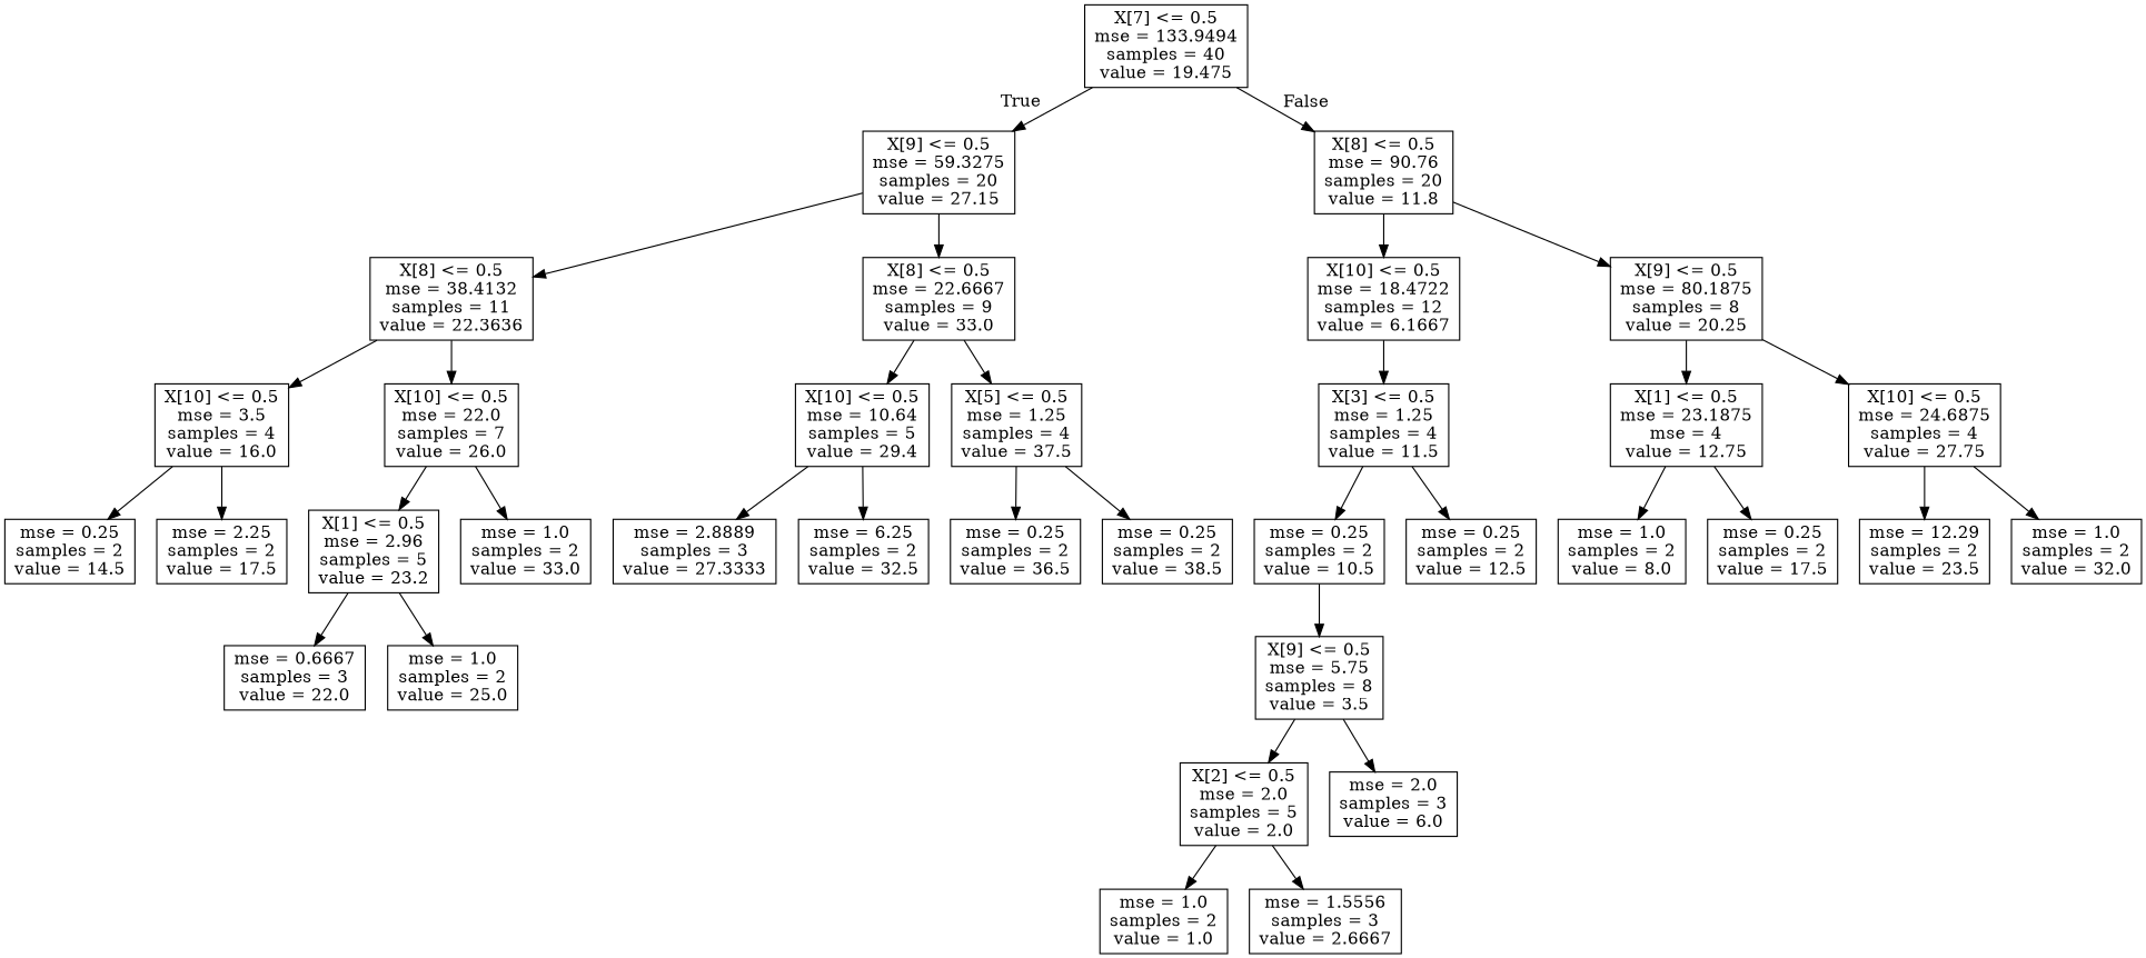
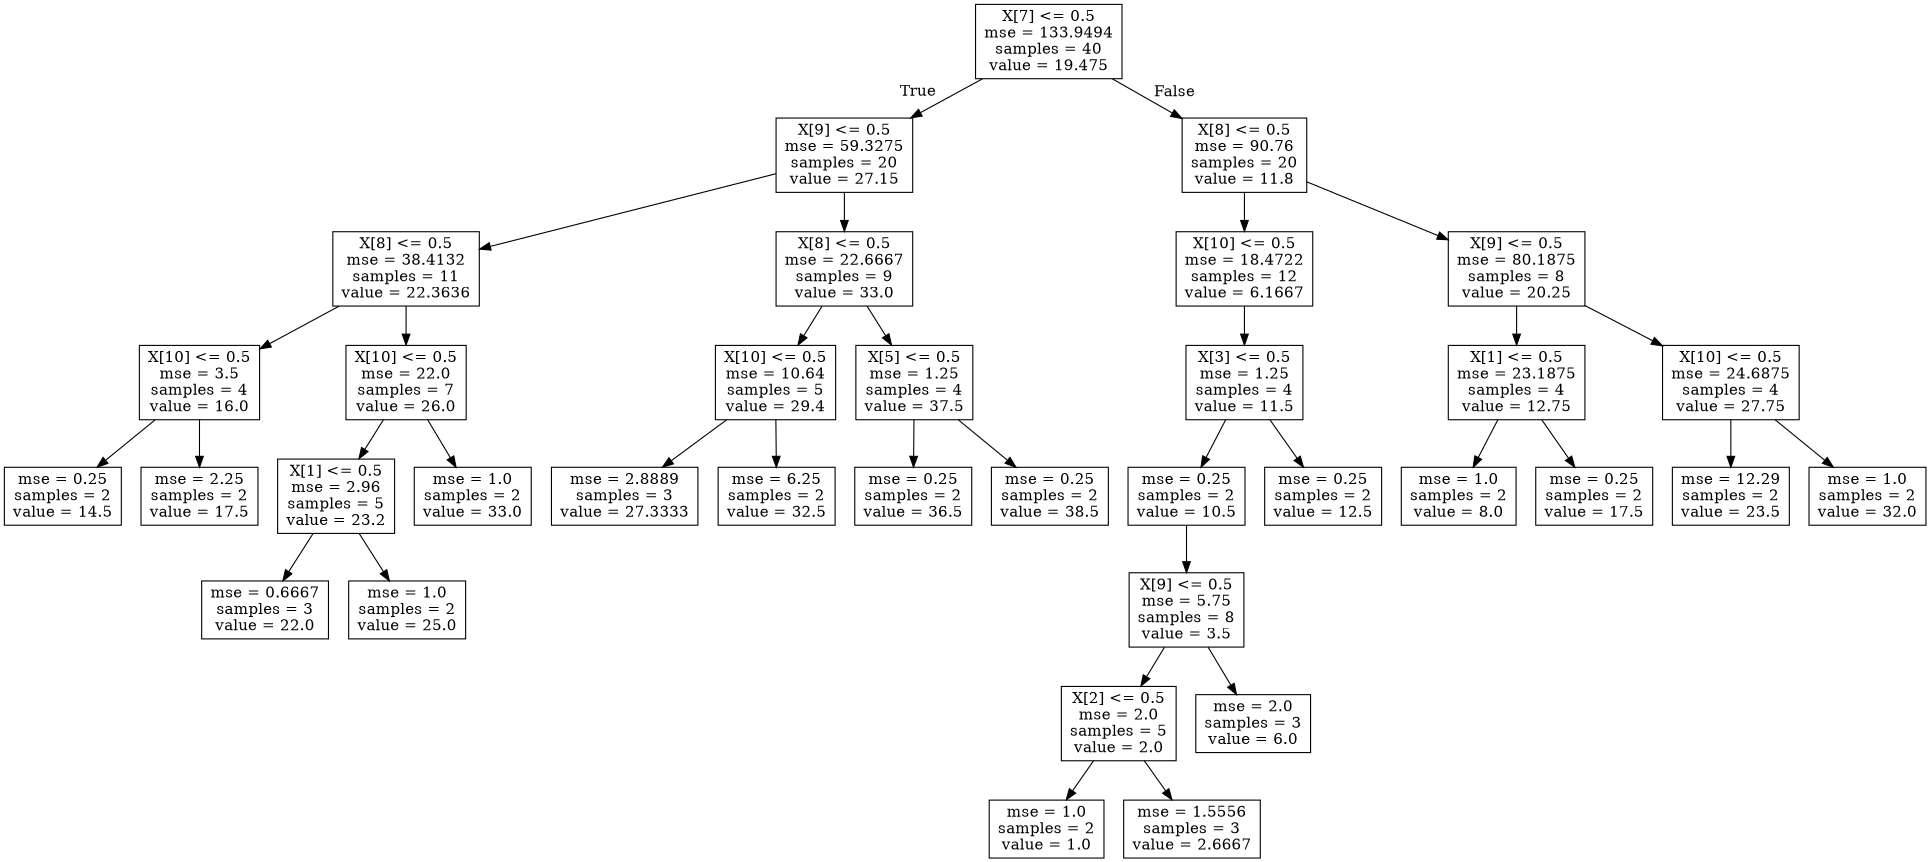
  digraph {
    node [shape=box]
    n1 [label="X[7] <= 0.5\nmse = 133.9494\nsamples = 40\nvalue = 19.475"]
    n2 [label="X[9] <= 0.5\nmse = 59.3275\nsamples = 20\nvalue = 27.15"]
    n3 [label="X[8] <= 0.5\nmse = 90.76\nsamples = 20\nvalue = 11.8"]
    n4 [label="X[8] <= 0.5\nmse = 38.4132\nsamples = 11\nvalue = 22.3636"]
    n5 [label="X[8] <= 0.5\nmse = 22.6667\nsamples = 9\nvalue = 33.0"]
    n6 [label="X[10] <= 0.5\nmse = 18.4722\nsamples = 12\nvalue = 6.1667"]
    n7 [label="X[9] <= 0.5\nmse = 80.1875\nsamples = 8\nvalue = 20.25"]
    n8 [label="X[10] <= 0.5\nmse = 3.5\nsamples = 4\nvalue = 16.0"]
    n9 [label="X[10] <= 0.5\nmse = 22.0\nsamples = 7\nvalue = 26.0"]
    n10 [label="X[10] <= 0.5\nmse = 10.64\nsamples = 5\nvalue = 29.4"]
    n11 [label="X[5] <= 0.5\nmse = 1.25\nsamples = 4\nvalue = 37.5"]
    n12 [label="mse = 0.25\nsamples = 2\nvalue = 14.5"]
    n13 [label="mse = 2.25\nsamples = 2\nvalue = 17.5"]
    n14 [label="X[1] <= 0.5\nmse = 2.96\nsamples = 5\nvalue = 23.2"]
    n15 [label="mse = 1.0\nsamples = 2\nvalue = 33.0"]
    n16 [label="mse = 0.6667\nsamples = 3\nvalue = 22.0"]
    n17 [label="mse = 1.0\nsamples = 2\nvalue = 25.0"]
    n18 [label="mse = 2.8889\nsamples = 3\nvalue = 27.3333"]
    n19 [label="mse = 6.25\nsamples = 2\nvalue = 32.5"]
    n20 [label="mse = 0.25\nsamples = 2\nvalue = 36.5"]
    n21 [label="mse = 0.25\nsamples = 2\nvalue = 38.5"]
    n22 [label="X[3] <= 0.5\nmse = 1.25\nsamples = 4\nvalue = 11.5"]
-   n23 [label="X[1] <= 0.5\nmse = 23.1875\nmse = 4\nvalue = 12.75"]
+   n23 [label="X[1] <= 0.5\nmse = 23.1875\nsamples = 4\nvalue = 12.75"]
    n24 [label="X[10] <= 0.5\nmse = 24.6875\nsamples = 4\nvalue = 27.75"]
    n25 [label="X[9] <= 0.5\nmse = 5.75\nsamples = 8\nvalue = 3.5"]
    n26 [label="X[2] <= 0.5\nmse = 2.0\nsamples = 5\nvalue = 2.0"]
    n27 [label="mse = 2.0\nsamples = 3\nvalue = 6.0"]
    n28 [label="mse = 0.25\nsamples = 2\nvalue = 10.5"]
    n29 [label="mse = 0.25\nsamples = 2\nvalue = 12.5"]
    n30 [label="mse = 1.0\nsamples = 2\nvalue = 1.0"]
    n31 [label="mse = 1.5556\nsamples = 3\nvalue = 2.6667"]
    n32 [label="mse = 1.0\nsamples = 2\nvalue = 8.0"]
    n33 [label="mse = 0.25\nsamples = 2\nvalue = 17.5"]
    n34 [label="mse = 12.29\nsamples = 2\nvalue = 23.5"]
    n35 [label="mse = 1.0\nsamples = 2\nvalue = 32.0"]
    n1 -> n2 [headlabel=True labelangle=45 labeldistance=2.5]
    n1 -> n3 [headlabel=False labelangle=-45 labeldistance=2.5]
    n2 -> n4
    n2 -> n5
    n3 -> n6
    n3 -> n7
    n4 -> n8
    n4 -> n9
    n5 -> n10
    n5 -> n11
    n6 -> n22
    n7 -> n23
    n7 -> n24
    n8 -> n12
    n8 -> n13
    n9 -> n14
    n9 -> n15
    n10 -> n18
    n10 -> n19
    n11 -> n20
    n11 -> n21
    n14 -> n16
    n14 -> n17
    n22 -> n28
    n22 -> n29
    n23 -> n32
    n23 -> n33
    n24 -> n34
    n24 -> n35
    n25 -> n26
    n25 -> n27
    n26 -> n30
    n26 -> n31
    n28 -> n25
  }
